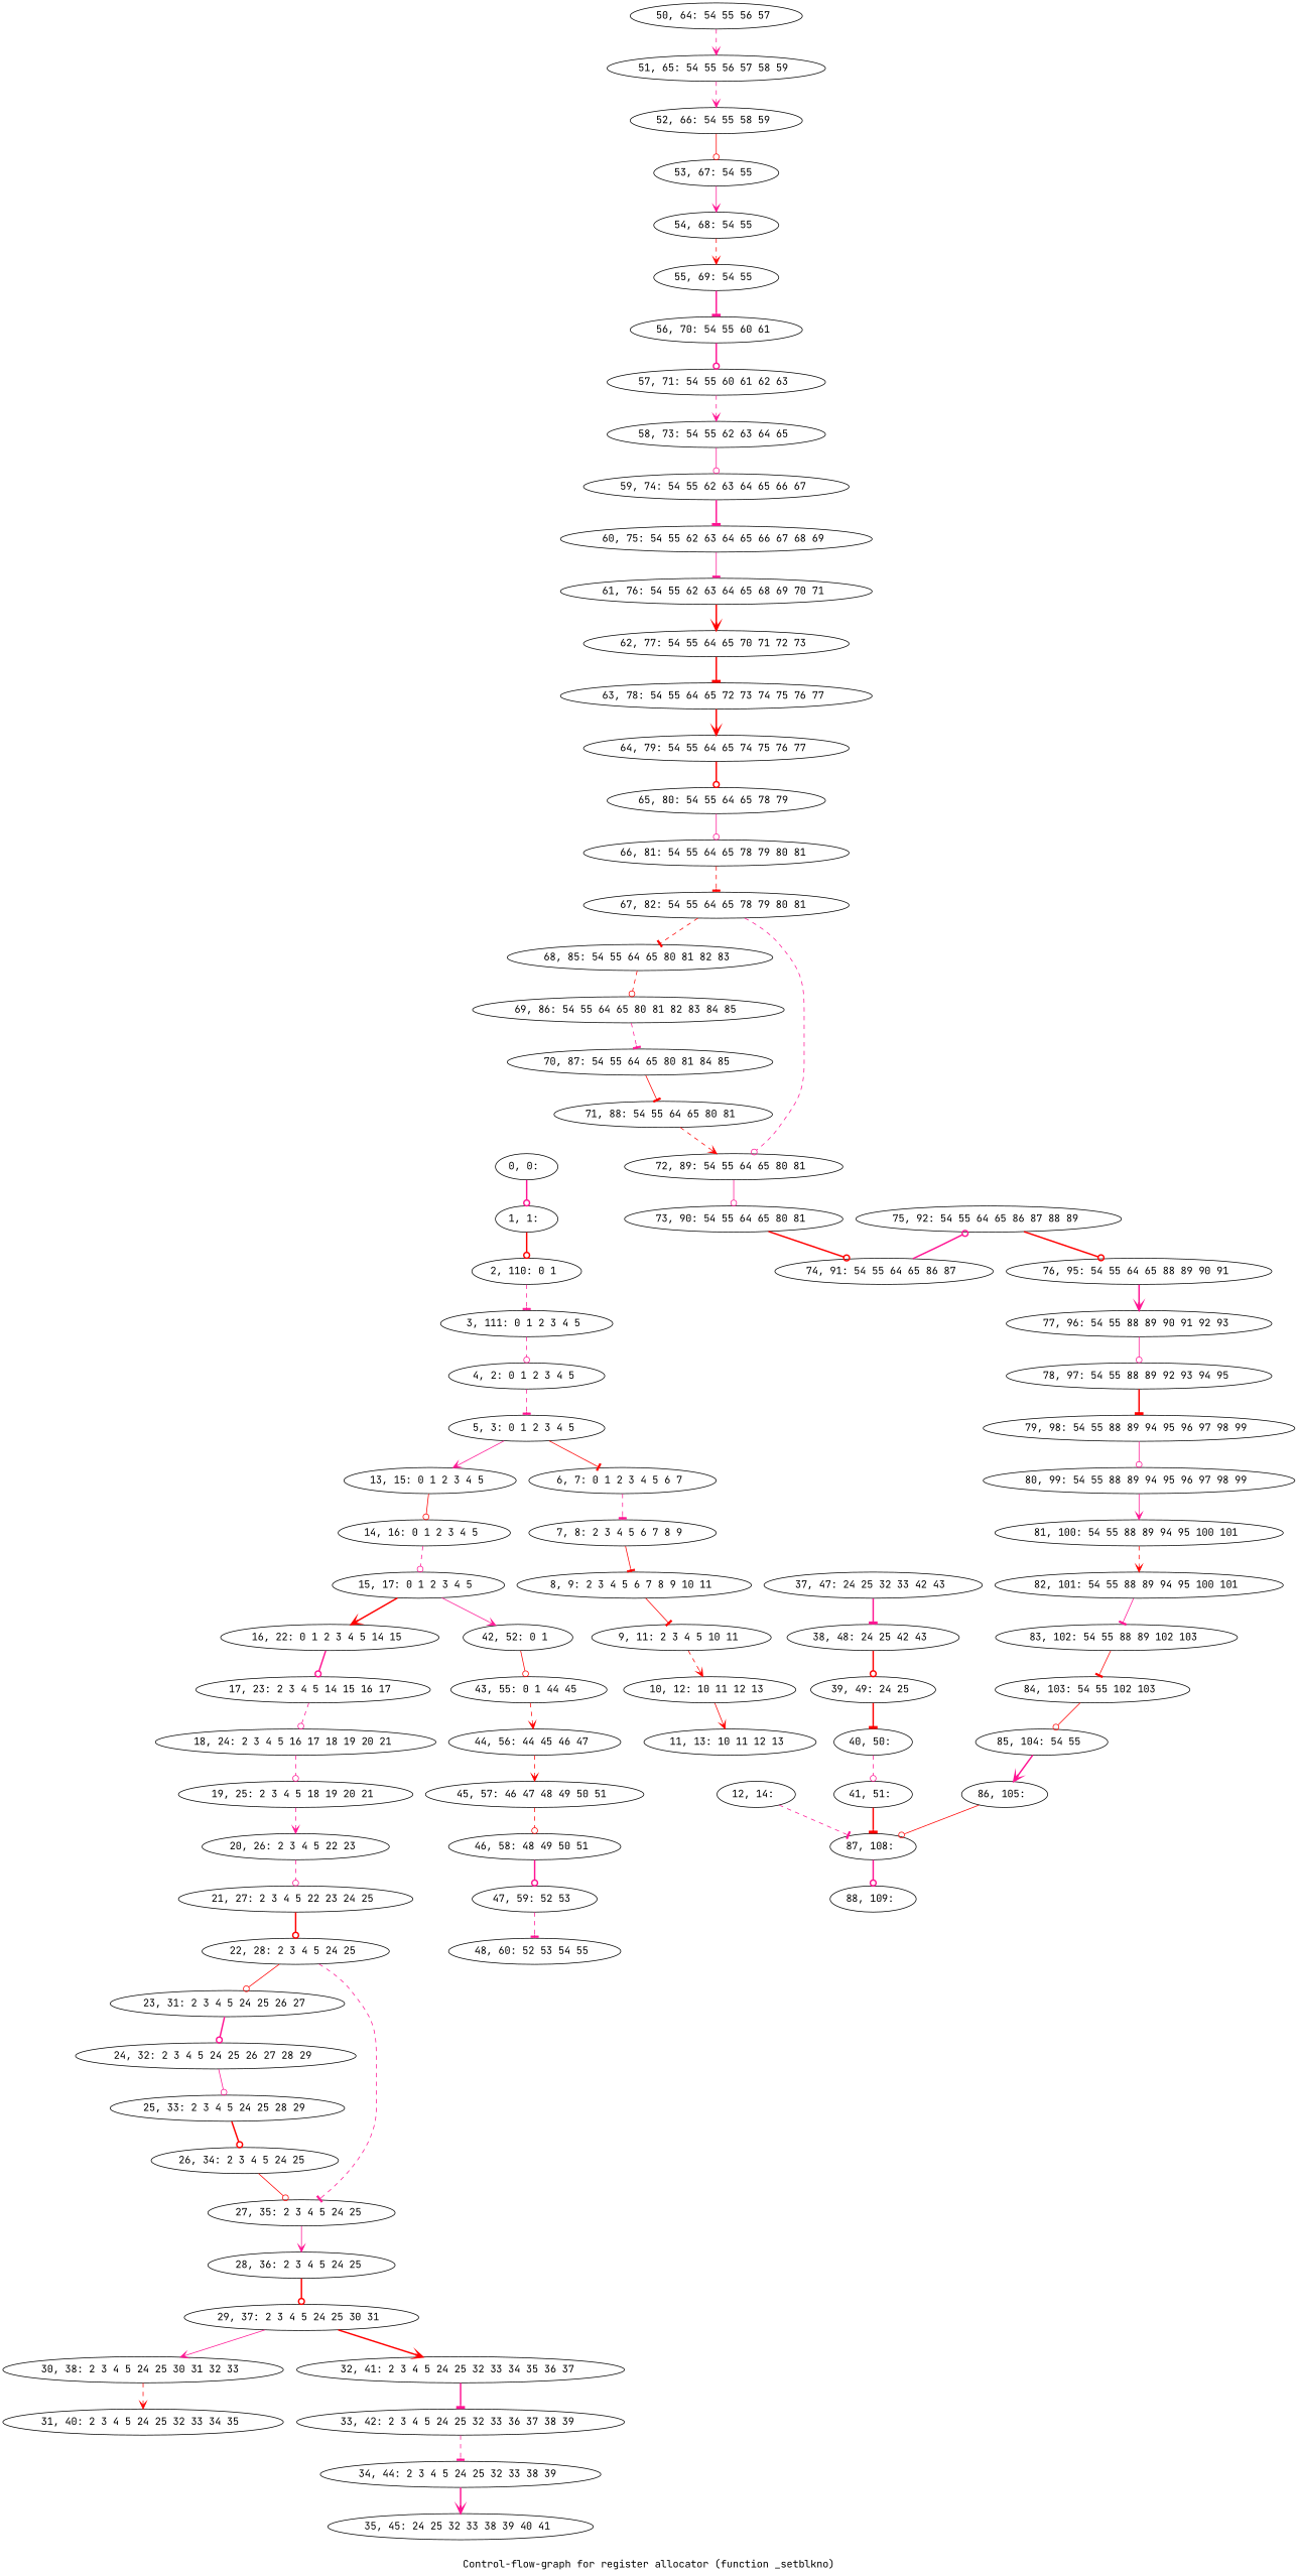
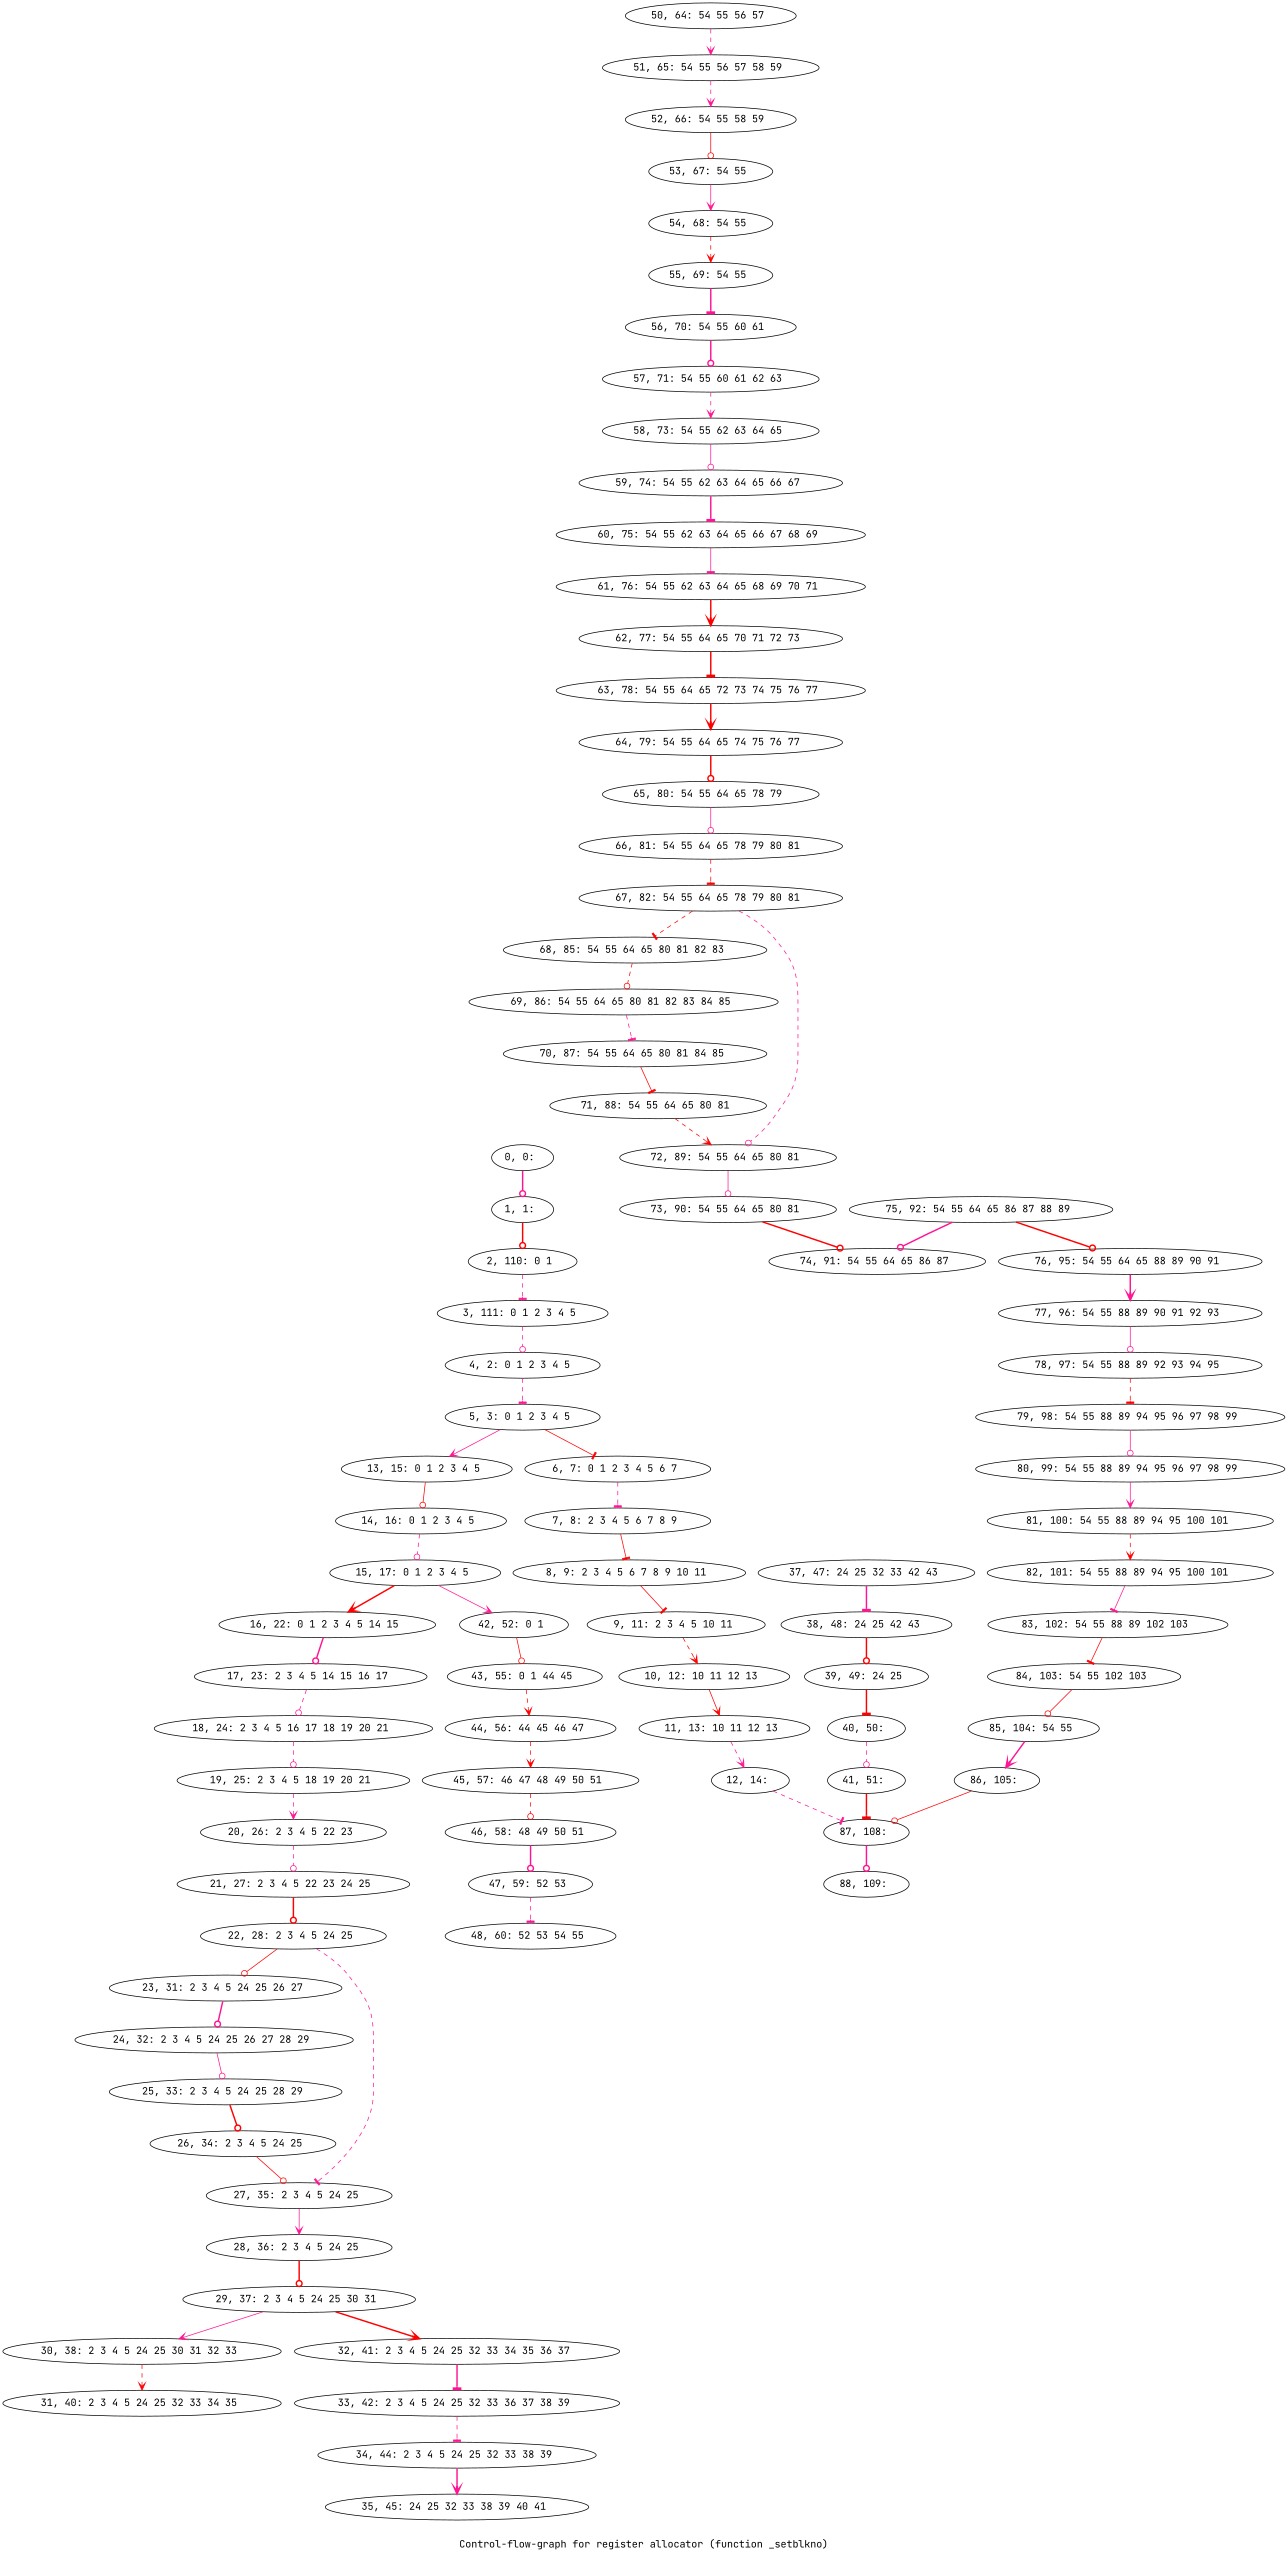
  digraph {
    fontname="JetBrains Mono"
    label="Control-flow-graph for register allocator (function _setblkno)"
    node [fontname="JetBrains Mono"]
    edge [arrowhead=odot color=deeppink fontname="JetBrains Mono" style=dashed]
    n1 [label="0, 0: "]
    n2 [label="1, 1: "]
    n3 [label="2, 110: 0 1 "]
    n4 [label="3, 111: 0 1 2 3 4 5 "]
    n5 [label="4, 2: 0 1 2 3 4 5 "]
    n6 [label="5, 3: 0 1 2 3 4 5 "]
    n7 [label="6, 7: 0 1 2 3 4 5 6 7 "]
    n8 [label="13, 15: 0 1 2 3 4 5 "]
    n9 [label="7, 8: 2 3 4 5 6 7 8 9 "]
    n10 [label="14, 16: 0 1 2 3 4 5 "]
    n11 [label="8, 9: 2 3 4 5 6 7 8 9 10 11 "]
    n12 [label="9, 11: 2 3 4 5 10 11 "]
    n13 [label="10, 12: 10 11 12 13 "]
    n14 [label="11, 13: 10 11 12 13 "]
    n15 [label="12, 14: "]
    n16 [label="87, 108: "]
    n17 [label="88, 109: "]
    n18 [label="15, 17: 0 1 2 3 4 5 "]
    n19 [label="16, 22: 0 1 2 3 4 5 14 15 "]
    n20 [label="42, 52: 0 1 "]
    n21 [label="17, 23: 2 3 4 5 14 15 16 17 "]
    n22 [label="43, 55: 0 1 44 45 "]
    n23 [label="18, 24: 2 3 4 5 16 17 18 19 20 21 "]
    n24 [label="19, 25: 2 3 4 5 18 19 20 21 "]
    n25 [label="20, 26: 2 3 4 5 22 23 "]
    n26 [label="21, 27: 2 3 4 5 22 23 24 25 "]
    n27 [label="22, 28: 2 3 4 5 24 25 "]
    n28 [label="23, 31: 2 3 4 5 24 25 26 27 "]
    n29 [label="27, 35: 2 3 4 5 24 25 "]
    n30 [label="24, 32: 2 3 4 5 24 25 26 27 28 29 "]
    n31 [label="28, 36: 2 3 4 5 24 25 "]
    n32 [label="25, 33: 2 3 4 5 24 25 28 29 "]
    n33 [label="26, 34: 2 3 4 5 24 25 "]
    n34 [label="29, 37: 2 3 4 5 24 25 30 31 "]
    n35 [label="30, 38: 2 3 4 5 24 25 30 31 32 33 "]
    n36 [label="32, 41: 2 3 4 5 24 25 32 33 34 35 36 37 "]
    n37 [label="31, 40: 2 3 4 5 24 25 32 33 34 35 "]
    n38 [label="33, 42: 2 3 4 5 24 25 32 33 36 37 38 39 "]
    n39 [label="34, 44: 2 3 4 5 24 25 32 33 38 39 "]
    n40 [label="35, 45: 24 25 32 33 38 39 40 41 "]
    n41 [label="37, 47: 24 25 32 33 42 43 "]
    n42 [label="38, 48: 24 25 42 43 "]
    n43 [label="39, 49: 24 25 "]
    n44 [label="40, 50: "]
    n45 [label="41, 51: "]
    n46 [label="44, 56: 44 45 46 47 "]
    n47 [label="45, 57: 46 47 48 49 50 51 "]
    n48 [label="46, 58: 48 49 50 51 "]
    n49 [label="47, 59: 52 53 "]
    n50 [label="48, 60: 52 53 54 55 "]
    n51 [label="50, 64: 54 55 56 57 "]
    n52 [label="51, 65: 54 55 56 57 58 59 "]
    n53 [label="54, 68: 54 55 "]
    n54 [label="55, 69: 54 55 "]
    n55 [label="52, 66: 54 55 58 59 "]
    n56 [label="53, 67: 54 55 "]
    n57 [label="56, 70: 54 55 60 61 "]
    n58 [label="57, 71: 54 55 60 61 62 63 "]
    n59 [label="58, 73: 54 55 62 63 64 65 "]
    n60 [label="59, 74: 54 55 62 63 64 65 66 67 "]
    n61 [label="60, 75: 54 55 62 63 64 65 66 67 68 69 "]
    n62 [label="61, 76: 54 55 62 63 64 65 68 69 70 71 "]
    n63 [label="62, 77: 54 55 64 65 70 71 72 73 "]
    n64 [label="63, 78: 54 55 64 65 72 73 74 75 76 77 "]
    n65 [label="64, 79: 54 55 64 65 74 75 76 77 "]
    n66 [label="65, 80: 54 55 64 65 78 79 "]
    n67 [label="66, 81: 54 55 64 65 78 79 80 81 "]
    n68 [label="67, 82: 54 55 64 65 78 79 80 81 "]
    n69 [label="68, 85: 54 55 64 65 80 81 82 83 "]
    n70 [label="72, 89: 54 55 64 65 80 81 "]
    n71 [label="69, 86: 54 55 64 65 80 81 82 83 84 85 "]
    n72 [label="73, 90: 54 55 64 65 80 81 "]
    n73 [label="70, 87: 54 55 64 65 80 81 84 85 "]
    n74 [label="71, 88: 54 55 64 65 80 81 "]
    n75 [label="74, 91: 54 55 64 65 86 87 "]
    n76 [label="75, 92: 54 55 64 65 86 87 88 89 "]
    n77 [label="76, 95: 54 55 64 65 88 89 90 91 "]
    n78 [label="77, 96: 54 55 88 89 90 91 92 93 "]
    n79 [label="78, 97: 54 55 88 89 92 93 94 95 "]
    n80 [label="79, 98: 54 55 88 89 94 95 96 97 98 99 "]
    n81 [label="80, 99: 54 55 88 89 94 95 96 97 98 99 "]
    n82 [label="81, 100: 54 55 88 89 94 95 100 101 "]
    n83 [label="82, 101: 54 55 88 89 94 95 100 101 "]
    n84 [label="83, 102: 54 55 88 89 102 103 "]
    n85 [label="84, 103: 54 55 102 103 "]
    n86 [label="85, 104: 54 55 "]
    n87 [label="86, 105: "]
    n1 -> n2 [style=bold]
    n2 -> n3 [color=red style=bold]
    n3 -> n4 [arrowhead=tee]
    n4 -> n5
    n5 -> n6 [arrowhead=tee]
    n6 -> n7 [arrowhead=tee color=red style=solid]
    n6 -> n8 [arrowhead=vee style=solid]
    n7 -> n9 [arrowhead=tee]
    n8 -> n10 [color=red style=solid]
    n9 -> n11 [arrowhead=tee color=red style=solid]
    n10 -> n18
    n11 -> n12 [arrowhead=tee color=red style=solid]
    n12 -> n13 [arrowhead=vee color=red]
    n13 -> n14 [arrowhead=vee color=red style=solid]
+   n14 -> n15 [arrowhead=vee]
    n15 -> n16 [arrowhead=tee]
    n16 -> n17 [style=bold]
    n18 -> n19 [arrowhead=vee color=red style=bold]
    n18 -> n20 [arrowhead=vee style=solid]
    n19 -> n21 [style=bold]
    n20 -> n22 [color=red style=solid]
    n21 -> n23
    n22 -> n46 [arrowhead=vee color=red]
    n23 -> n24
    n24 -> n25 [arrowhead=vee]
    n25 -> n26
    n26 -> n27 [color=red style=bold]
    n27 -> n28 [color=red style=solid]
    n27 -> n29 [arrowhead=tee]
    n28 -> n30 [style=bold]
    n29 -> n31 [arrowhead=vee style=solid]
    n30 -> n32 [style=solid]
    n31 -> n34 [color=red style=bold]
    n32 -> n33 [color=red style=bold]
    n33 -> n29 [color=red style=solid]
    n34 -> n35 [arrowhead=vee style=solid]
    n34 -> n36 [arrowhead=vee color=red style=bold]
    n35 -> n37 [arrowhead=vee color=red]
    n36 -> n38 [arrowhead=tee style=bold]
    n38 -> n39 [arrowhead=tee]
    n39 -> n40 [arrowhead=vee style=bold]
    n41 -> n42 [arrowhead=tee style=bold]
    n42 -> n43 [color=red style=bold]
    n43 -> n44 [arrowhead=tee color=red style=bold]
    n44 -> n45
    n45 -> n16 [arrowhead=tee color=red style=bold]
    n46 -> n47 [arrowhead=vee color=red]
    n47 -> n48 [color=red]
    n48 -> n49 [style=bold]
    n49 -> n50 [arrowhead=tee]
    n51 -> n52 [arrowhead=vee]
    n52 -> n55 [arrowhead=vee]
    n53 -> n54 [arrowhead=vee color=red]
    n54 -> n57 [arrowhead=tee style=bold]
    n55 -> n56 [color=red style=solid]
    n56 -> n53 [arrowhead=vee style=solid]
    n57 -> n58 [style=bold]
    n58 -> n59 [arrowhead=vee]
    n59 -> n60 [style=solid]
    n60 -> n61 [arrowhead=tee style=bold]
    n61 -> n62 [arrowhead=tee style=solid]
    n62 -> n63 [arrowhead=vee color=red style=bold]
    n63 -> n64 [arrowhead=tee color=red style=bold]
    n64 -> n65 [arrowhead=vee color=red style=bold]
    n65 -> n66 [color=red style=bold]
    n66 -> n67 [style=solid]
    n67 -> n68 [arrowhead=tee color=red]
    n68 -> n69 [arrowhead=tee color=red]
    n68 -> n70
    n69 -> n71 [color=red]
    n70 -> n72 [style=solid]
    n71 -> n73 [arrowhead=tee]
    n72 -> n75 [color=red style=bold]
    n73 -> n74 [arrowhead=tee color=red style=solid]
    n74 -> n70 [arrowhead=vee color=red]
-   n75 -> n76 [style=bold]
+   n76 -> n75 [style=bold]
    n76 -> n77 [color=red style=bold]
    n77 -> n78 [arrowhead=vee style=bold]
    n78 -> n79 [style=solid]
-   n79 -> n80 [arrowhead=tee color=red style=bold]
+   n79 -> n80 [arrowhead=tee color=red]
    n80 -> n81 [style=solid]
    n81 -> n82 [arrowhead=vee style=solid]
    n82 -> n83 [arrowhead=vee color=red]
    n83 -> n84 [arrowhead=tee style=solid]
    n84 -> n85 [arrowhead=tee color=red style=solid]
    n85 -> n86 [color=red style=solid]
    n86 -> n87 [arrowhead=vee style=bold]
    n87 -> n16 [color=red style=solid]
  }
